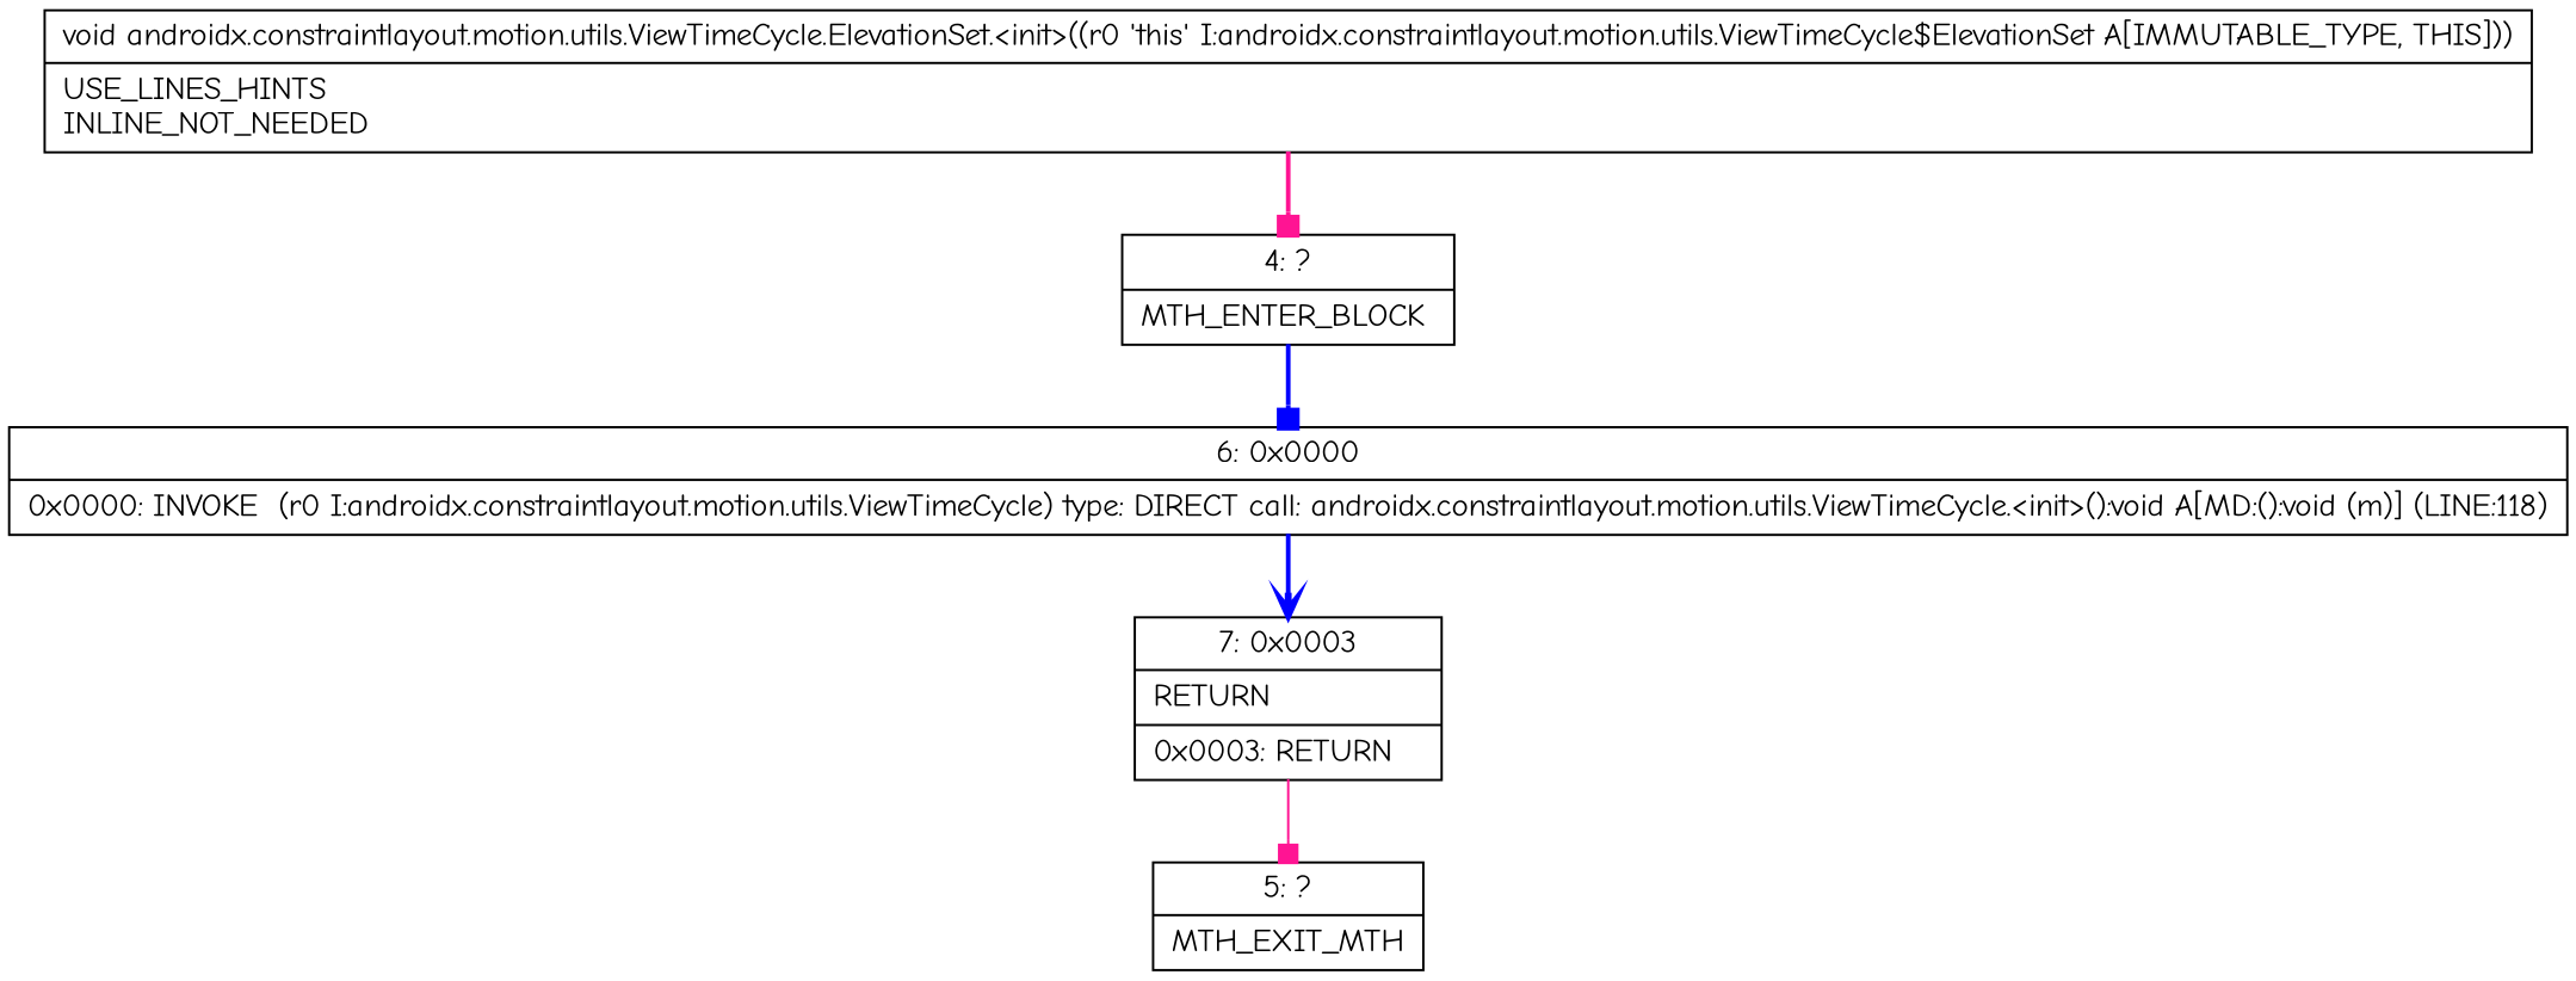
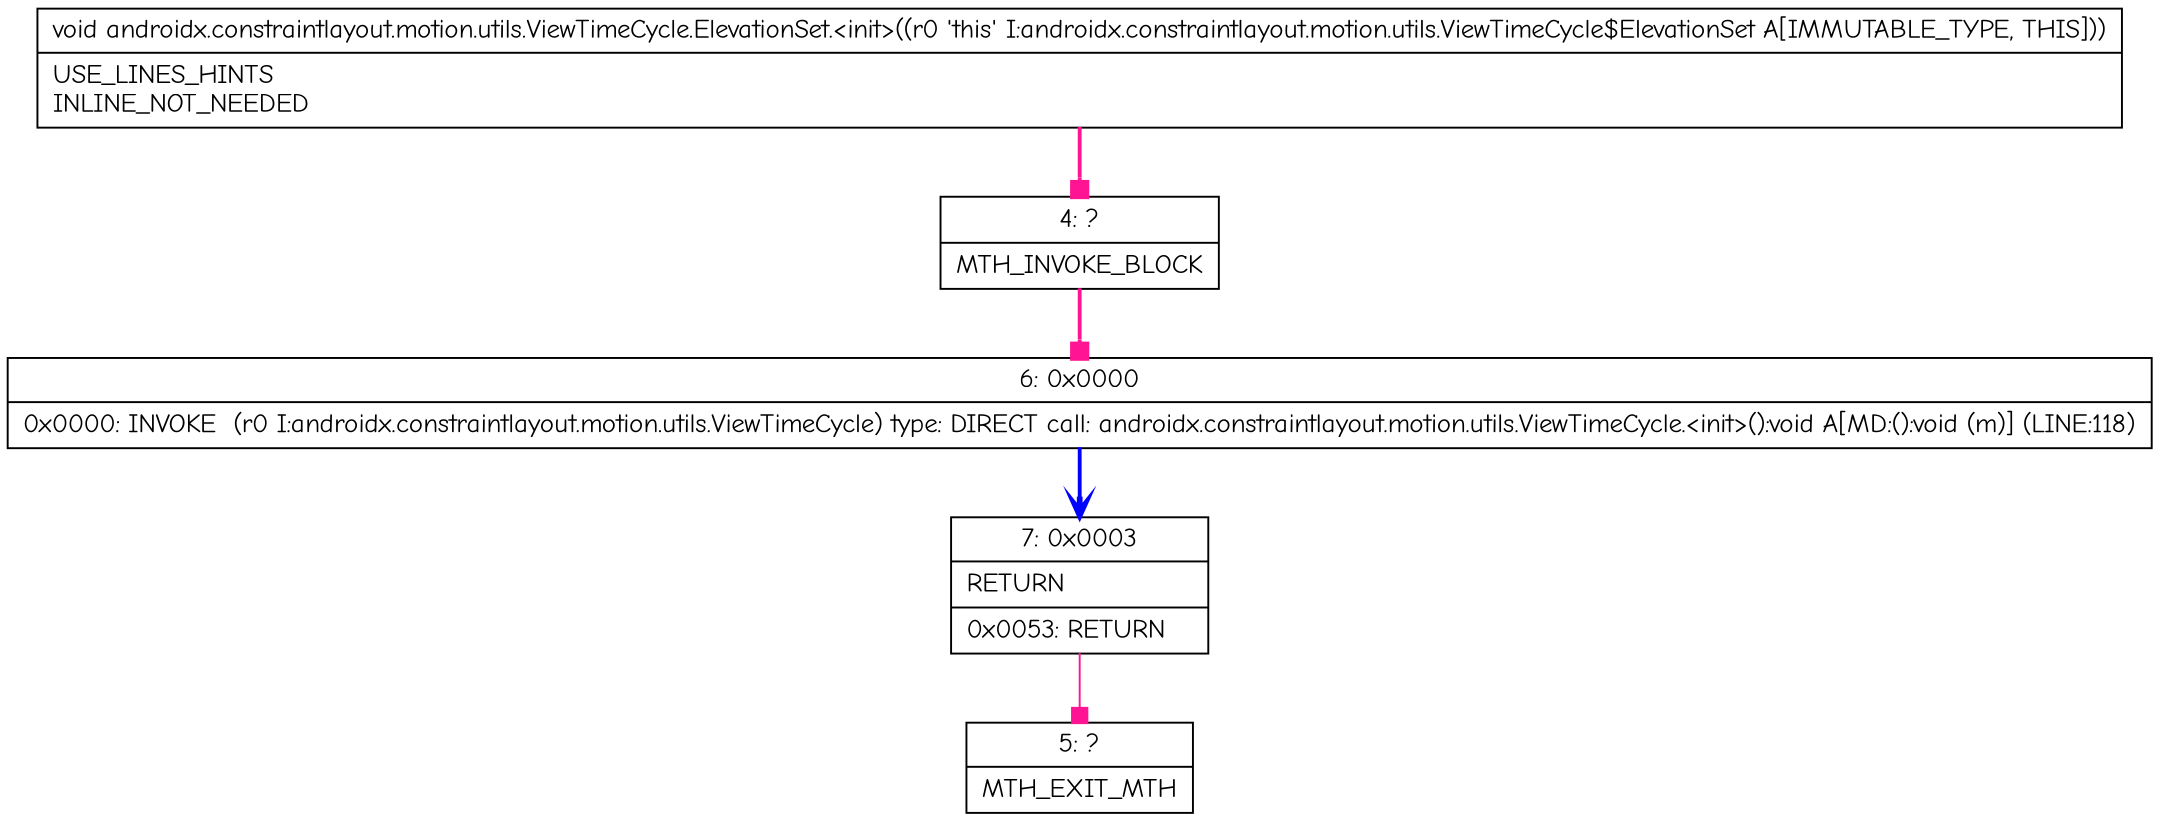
  digraph {
    fontname="Comic Neue"
    node [fontname="Comic Neue" shape=record]
    edge [arrowhead=box color=blue fontname="Comic Neue" style=bold]
-   n1 [label="{4\:\ ?|MTH_ENTER_BLOCK\l}"]
+   n1 [label="{4\:\ ?|MTH_INVOKE_BLOCK\l}"]
    n2 [label="{6\:\ 0x0000|0x0000: INVOKE  (r0 I:androidx.constraintlayout.motion.utils.ViewTimeCycle) type: DIRECT call: androidx.constraintlayout.motion.utils.ViewTimeCycle.\<init\>():void A[MD:():void (m)] (LINE:118)\l}"]
-   n3 [label="{7\:\ 0x0003|RETURN\l|0x0003: RETURN   \l}"]
+   n3 [label="{7\:\ 0x0003|RETURN\l|0x0053: RETURN   \l}"]
    n4 [label="{5\:\ ?|MTH_EXIT_MTH\l}"]
    n5 [label="{void androidx.constraintlayout.motion.utils.ViewTimeCycle.ElevationSet.\<init\>((r0 'this' I:androidx.constraintlayout.motion.utils.ViewTimeCycle$ElevationSet A[IMMUTABLE_TYPE, THIS]))  | USE_LINES_HINTS\lINLINE_NOT_NEEDED\l}"]
-   n1 -> n2
+   n1 -> n2 [color=deeppink]
    n2 -> n3 [arrowhead=vee]
    n3 -> n4 [color=deeppink style=solid]
    n5 -> n1 [color=deeppink]
  }
